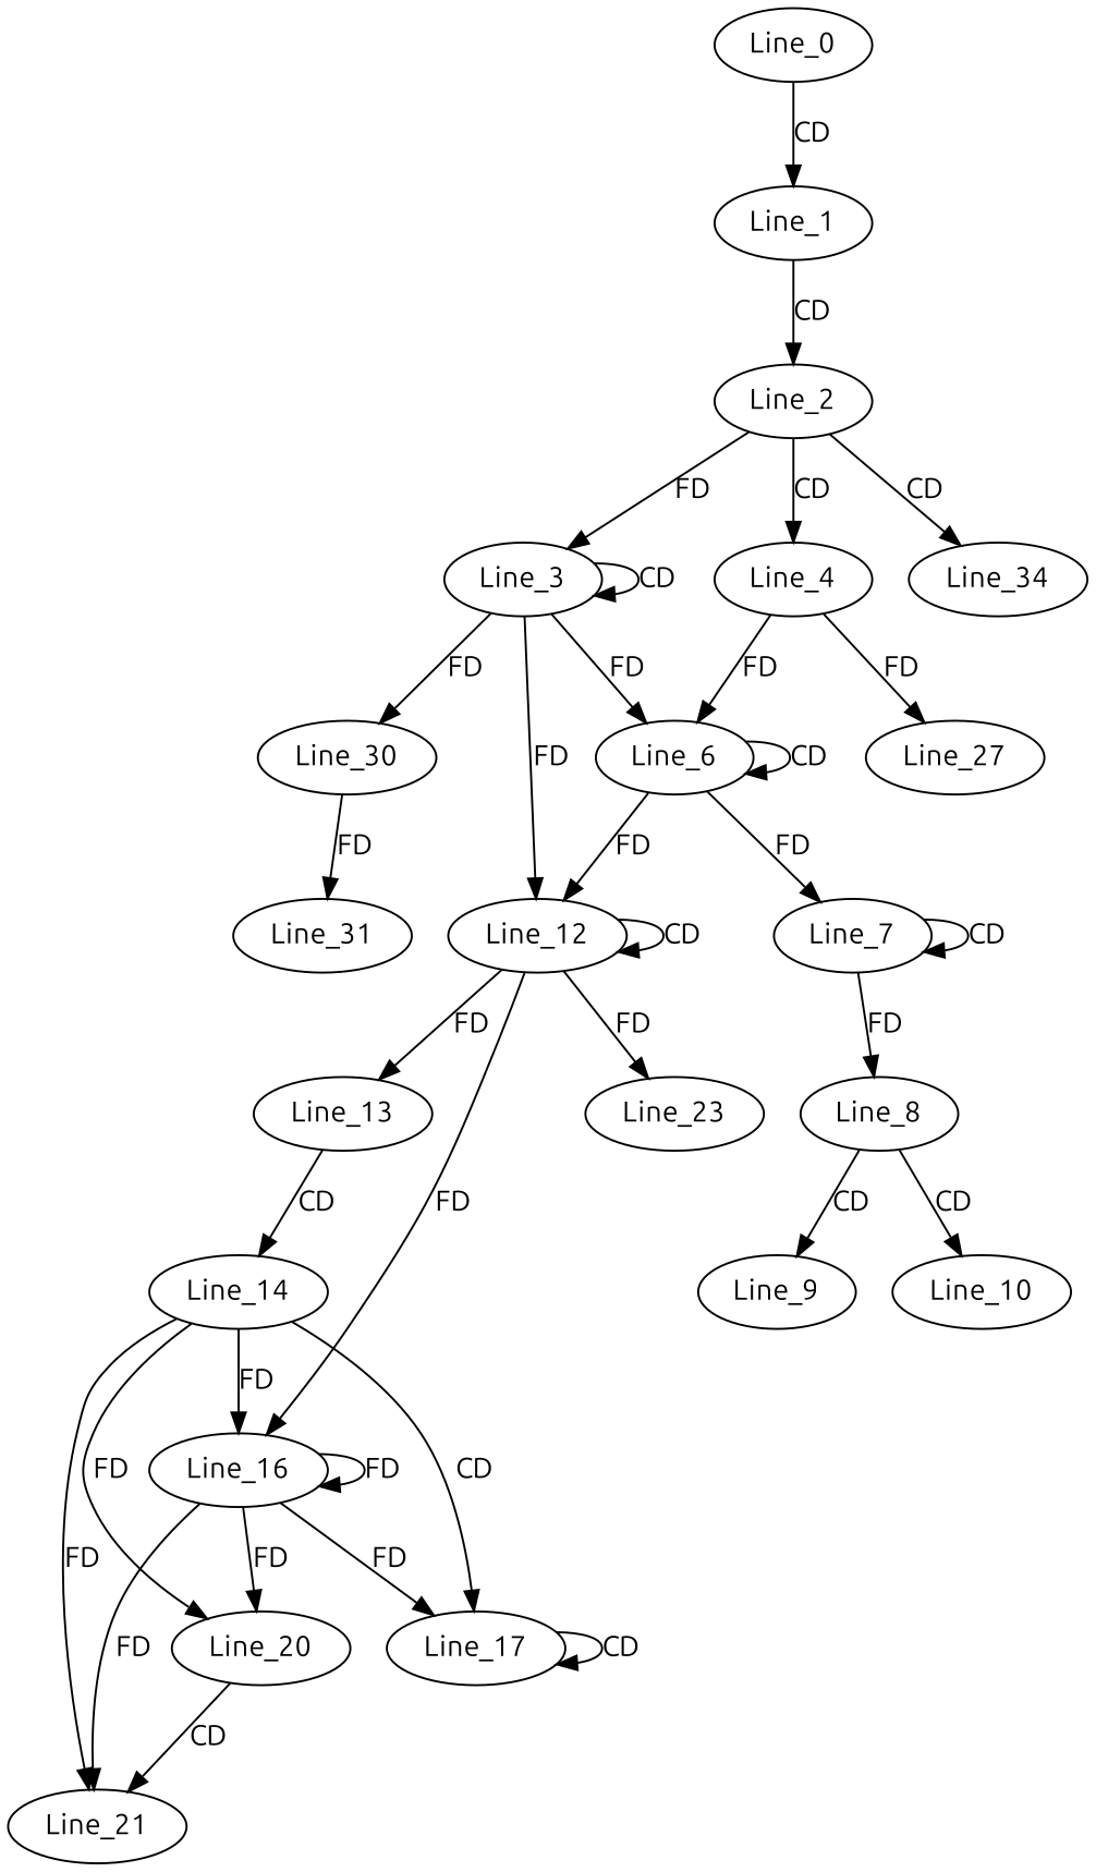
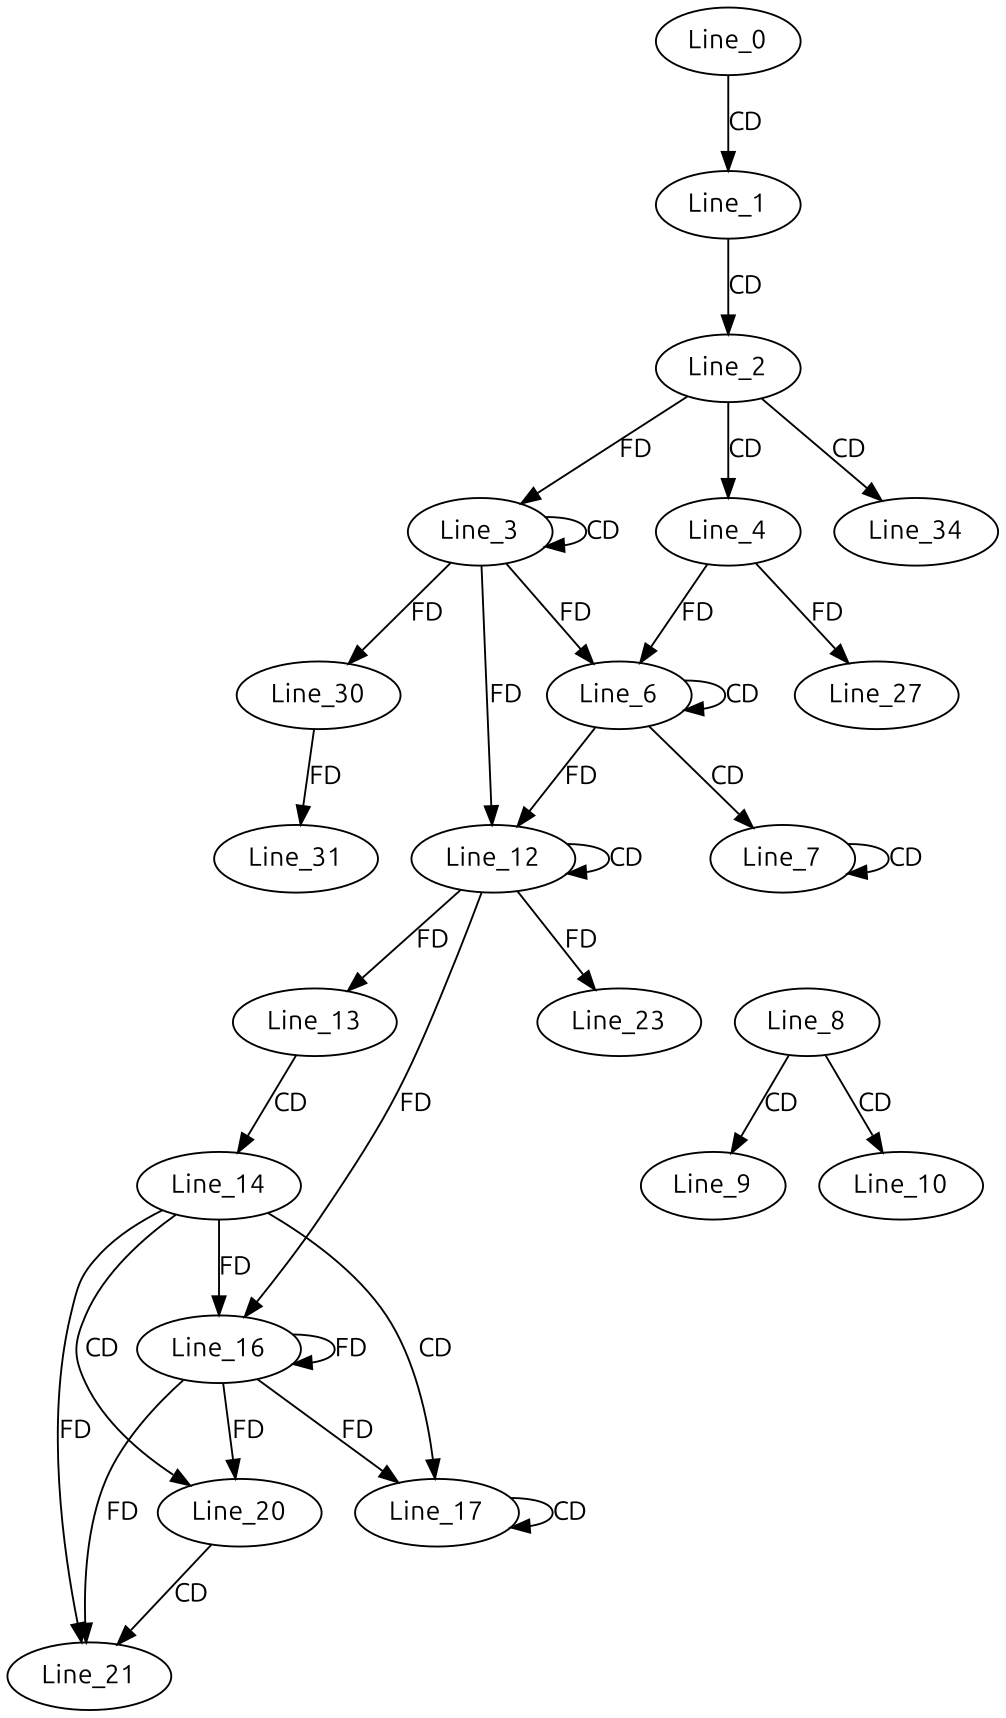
  digraph {
    fontname=Ubuntu
    node [fontname=Ubuntu]
    edge [fontname=Ubuntu]
    Line_0
    Line_1
    Line_2
    Line_3
    Line_4
    Line_34
    Line_6
    Line_30
    Line_12
    Line_27
    Line_7
    Line_31
    Line_8
    Line_13
    Line_16
    Line_23
    Line_9
    Line_10
    Line_14
    Line_17
    Line_20
    Line_21
    Line_0 -> Line_1 [label=CD]
    Line_1 -> Line_2 [label=CD]
    Line_2 -> Line_3 [label=FD]
    Line_2 -> Line_4 [label=CD]
    Line_2 -> Line_34 [label=CD]
    Line_3 -> Line_3 [label=CD]
    Line_3 -> Line_6 [label=FD]
    Line_3 -> Line_30 [label=FD]
    Line_3 -> Line_12 [label=FD]
    Line_4 -> Line_6 [label=FD]
    Line_4 -> Line_27 [label=FD]
    Line_6 -> Line_6 [label=CD]
    Line_6 -> Line_12 [label=FD]
-   Line_6 -> Line_7 [label=FD]
+   Line_6 -> Line_7 [label=CD]
    Line_30 -> Line_31 [label=FD]
    Line_12 -> Line_12 [label=CD]
    Line_12 -> Line_13 [label=FD]
    Line_12 -> Line_16 [label=FD]
    Line_12 -> Line_23 [label=FD]
    Line_7 -> Line_7 [label=CD]
-   Line_7 -> Line_8 [label=FD]
    Line_8 -> Line_9 [label=CD]
    Line_8 -> Line_10 [label=CD]
    Line_13 -> Line_14 [label=CD]
    Line_16 -> Line_16 [label=FD]
    Line_16 -> Line_17 [label=FD]
    Line_16 -> Line_20 [label=FD]
    Line_16 -> Line_21 [label=FD]
    Line_14 -> Line_16 [label=FD]
    Line_14 -> Line_17 [label=CD]
-   Line_14 -> Line_20 [label=FD]
+   Line_14 -> Line_20 [label=CD]
    Line_14 -> Line_21 [label=FD]
    Line_17 -> Line_17 [label=CD]
    Line_20 -> Line_21 [label=CD]
  }
